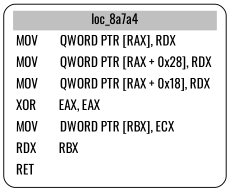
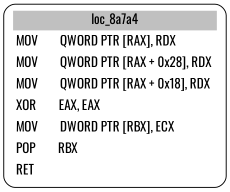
  digraph {
    fontname=Oswald
-   n1 [fontname=Oswald label=<<table border="0" cellborder="0" cellpadding="3"><tr><td align="center" colspan="2" bgcolor="grey">loc_8a7a4</td></tr><tr><td align="left">MOV        QWORD PTR [RAX], RDX</td></tr><tr><td align="left">MOV        QWORD PTR [RAX + 0x28], RDX</td></tr><tr><td align="left">MOV        QWORD PTR [RAX + 0x18], RDX</td></tr><tr><td align="left">XOR        EAX, EAX</td></tr><tr><td align="left">MOV        DWORD PTR [RBX], ECX</td></tr><tr><td align="left">RDX        RBX</td></tr><tr><td align="left">RET        </td></tr></table>> shape=Mrecord]
+   n1 [fontname=Oswald label=<<table border="0" cellborder="0" cellpadding="3"><tr><td align="center" colspan="2" bgcolor="grey">loc_8a7a4</td></tr><tr><td align="left">MOV        QWORD PTR [RAX], RDX</td></tr><tr><td align="left">MOV        QWORD PTR [RAX + 0x28], RDX</td></tr><tr><td align="left">MOV        QWORD PTR [RAX + 0x18], RDX</td></tr><tr><td align="left">XOR        EAX, EAX</td></tr><tr><td align="left">MOV        DWORD PTR [RBX], ECX</td></tr><tr><td align="left">POP        RBX</td></tr><tr><td align="left">RET        </td></tr></table>> shape=Mrecord]
  }
